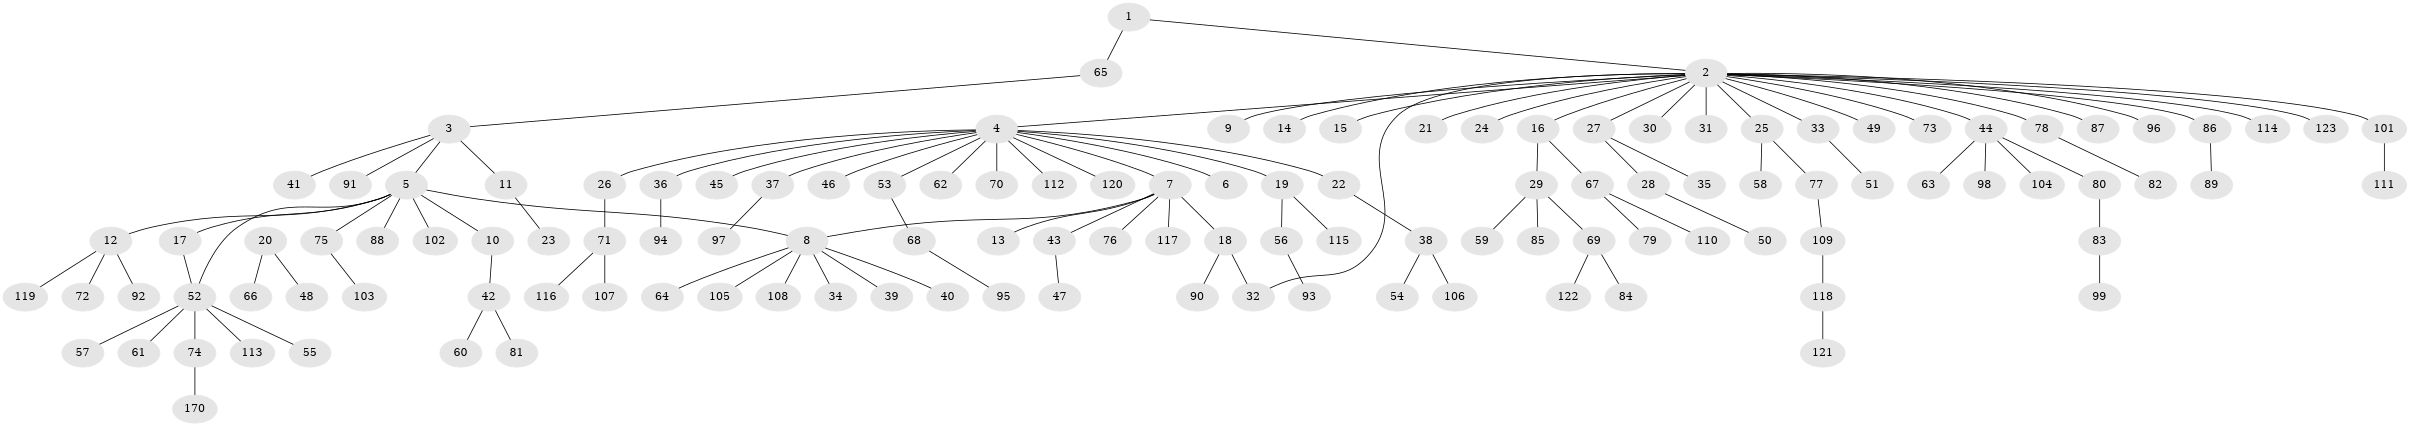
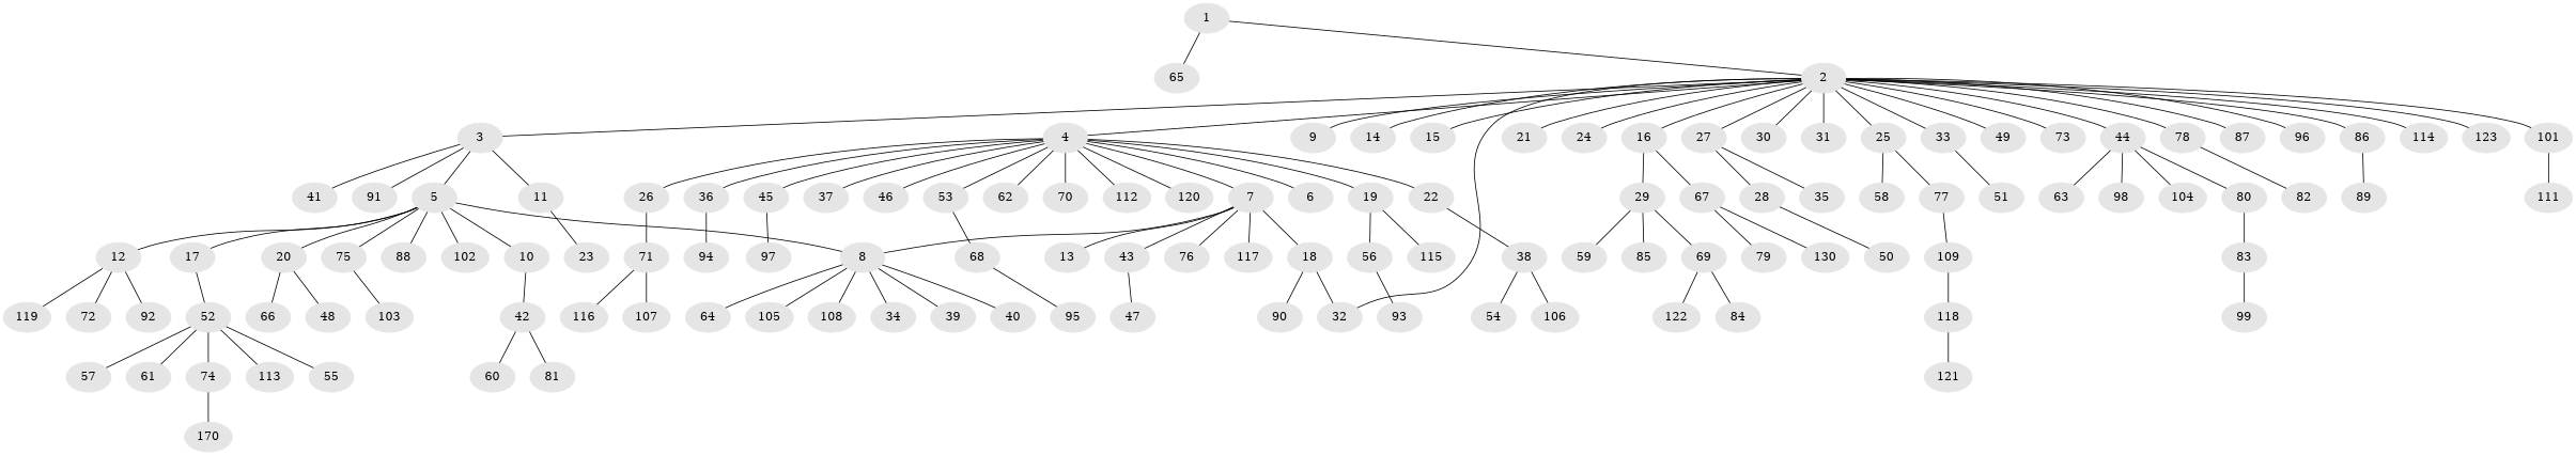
  graph {
    node [color=gray90 style=filled]
    1
    2
    65
    3
    4
    9
    14
    15
    16
    21
    24
    25
    27
    30
    31
    33
    44
    49
    73
    78
    86
    87
    96
    101
    114
    123
    32
    5
    11
    41
    91
    6
    7
    19
    22
    26
    36
    37
    45
    46
    53
    62
    70
    112
    120
    29
    67
    58
    77
    28
    35
    51
    63
    80
    98
    104
    82
    89
    111
    8
    10
    12
    17
    20
    75
    88
    102
    23
    13
    18
    43
    76
    117
    56
    115
    38
    71
    94
    97
    68
    34
    39
    40
    64
    105
    108
    42
    72
    92
    119
    52
    48
    66
    103
    90
    47
    60
    81
    59
    69
    85
    79
-   110
+   110 [label=130]
    55
    57
    61
    74
    113
    93
    54
    106
    109
    107
    116
    50
    84
    122
    83
    n119 [label=170]
    95
    118
    99
    121
    1 -- 2
    1 -- 65
-   65 -- 3
+   2 -- 3
    2 -- 4
    2 -- 9
    2 -- 14
    2 -- 15
    2 -- 16
    2 -- 21
    2 -- 24
    2 -- 25
    2 -- 27
    2 -- 30
    2 -- 31
    2 -- 33
    2 -- 44
    2 -- 49
    2 -- 73
    2 -- 78
    2 -- 86
    2 -- 87
    2 -- 96
    2 -- 101
    2 -- 114
    2 -- 123
    2 -- 32
    3 -- 5
    3 -- 11
    3 -- 41
    3 -- 91
    4 -- 6
    4 -- 7
    4 -- 19
    4 -- 22
    4 -- 26
    4 -- 36
    4 -- 37
    4 -- 45
    4 -- 46
    4 -- 53
    4 -- 62
    4 -- 70
    4 -- 112
    4 -- 120
    16 -- 29
    16 -- 67
    25 -- 58
    25 -- 77
    27 -- 28
    27 -- 35
    33 -- 51
    44 -- 63
    44 -- 80
    44 -- 98
    44 -- 104
    78 -- 82
    86 -- 89
    101 -- 111
    5 -- 8
    5 -- 10
    5 -- 12
    5 -- 17
-   5 -- 52
+   5 -- 20
    5 -- 75
    5 -- 88
    5 -- 102
    11 -- 23
    7 -- 8
    7 -- 13
    7 -- 18
    7 -- 43
    7 -- 76
    7 -- 117
    19 -- 56
    19 -- 115
    22 -- 38
    26 -- 71
    36 -- 94
-   37 -- 97
+   45 -- 97
    53 -- 68
    29 -- 59
    29 -- 69
    29 -- 85
    67 -- 79
    67 -- 110
    77 -- 109
    28 -- 50
    80 -- 83
    8 -- 34
    8 -- 39
    8 -- 40
    8 -- 64
    8 -- 105
    8 -- 108
    10 -- 42
    12 -- 72
    12 -- 92
    12 -- 119
    17 -- 52
    20 -- 48
    20 -- 66
    75 -- 103
    18 -- 32
    18 -- 90
    43 -- 47
    56 -- 93
    38 -- 54
    38 -- 106
    71 -- 107
    71 -- 116
    68 -- 95
    42 -- 60
    42 -- 81
    52 -- 55
    52 -- 57
    52 -- 61
    52 -- 74
    52 -- 113
    69 -- 84
    69 -- 122
    74 -- n119
    109 -- 118
    83 -- 99
    118 -- 121
  }
